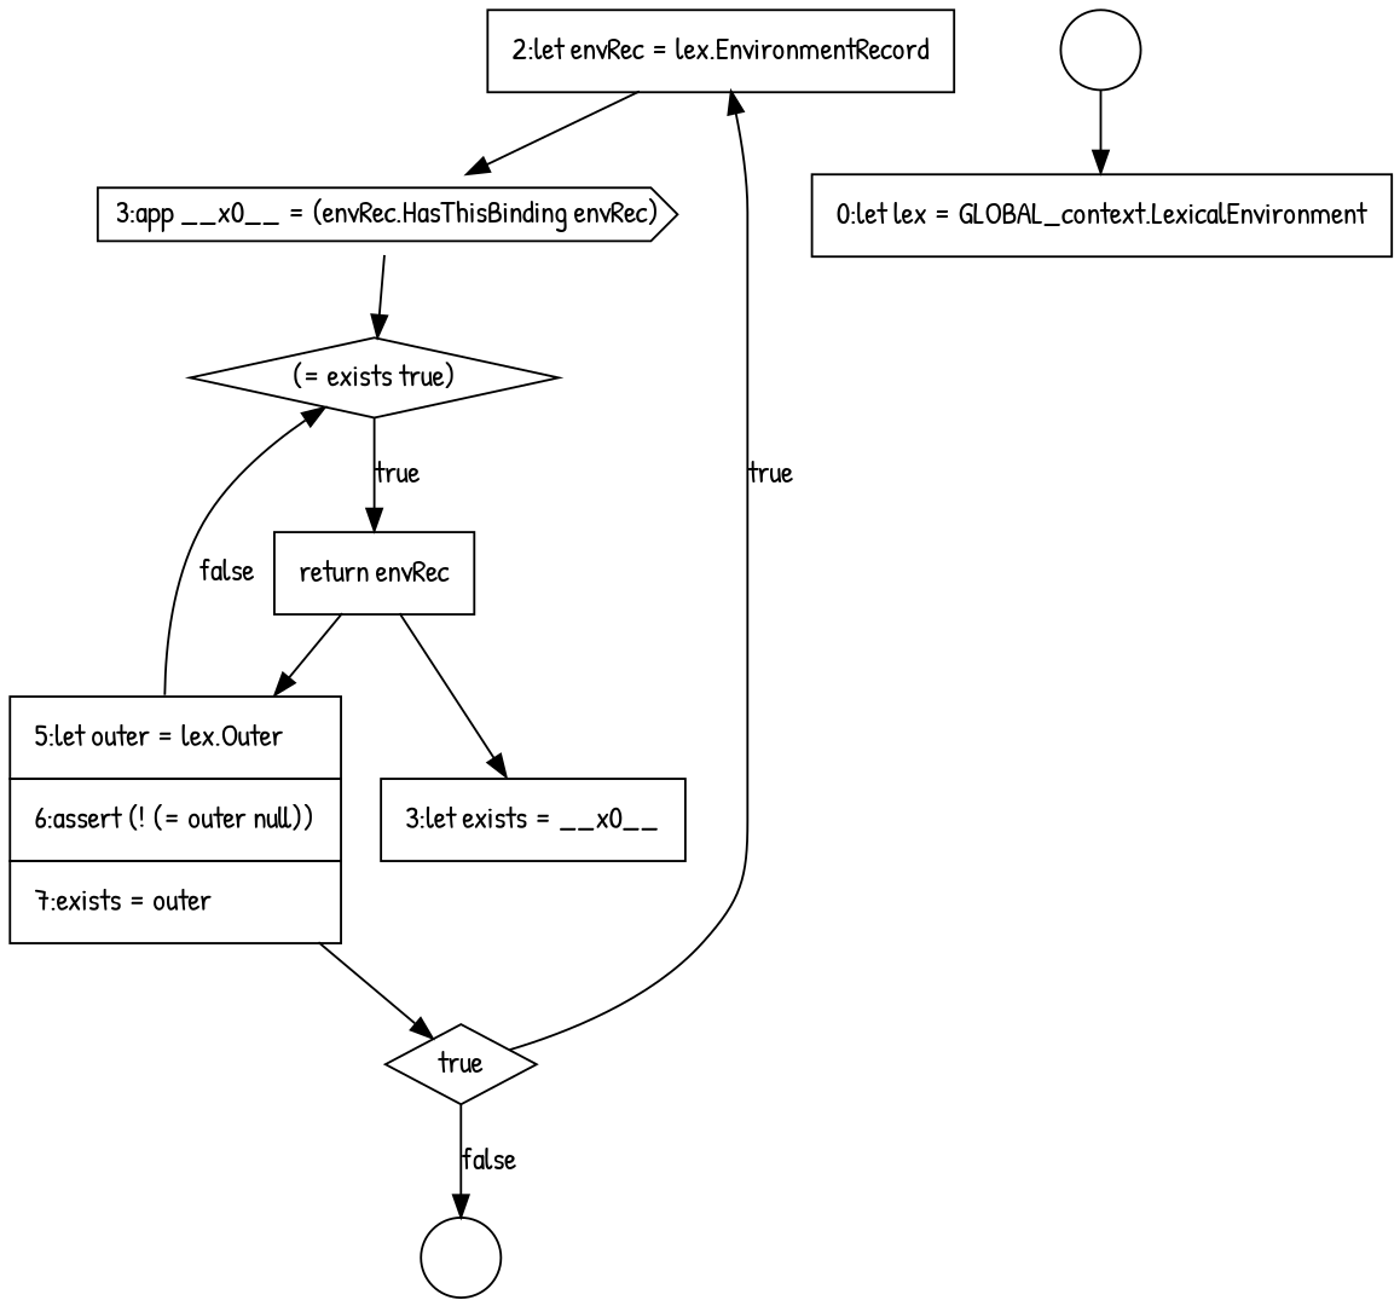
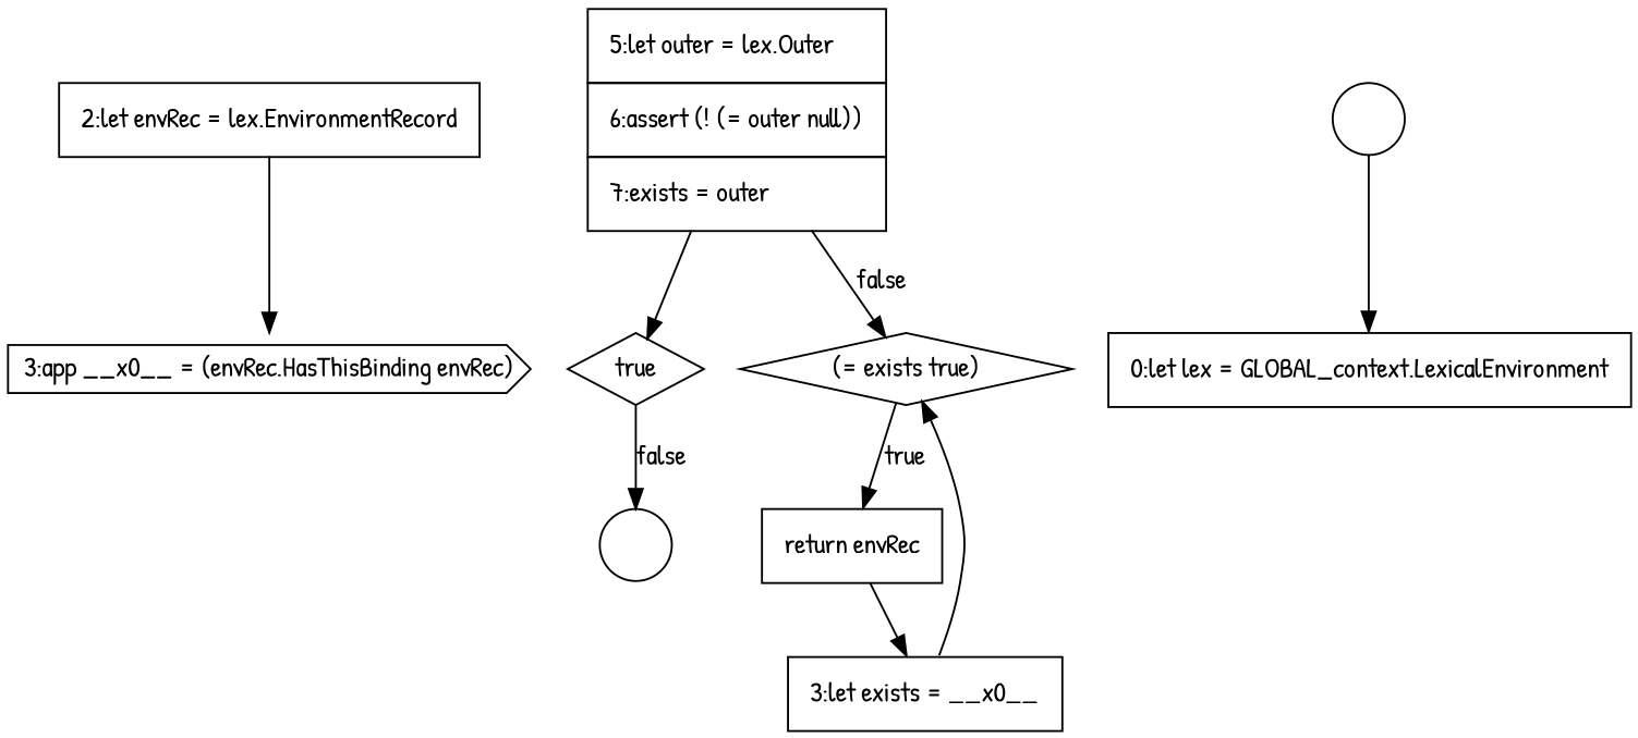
  digraph {
    fontname="Patrick Hand"
    node [color=black fillcolor=white fontname="Patrick Hand" shape=none style=filled]
    edge [color=black fontname="Patrick Hand"]
    n1 [label=<<font color="black">     <table border="0" cellborder="1" cellspacing="0" cellpadding="10">       <tr><td align="left">2:let envRec = lex.EnvironmentRecord</td></tr>     </table>   </font>> margin=0]
    n2 [label=<<font color="black">3:app __x0__ = (envRec.HasThisBinding envRec)</font>> shape=cds]
    n3 [label=<<font color="black">true</font>> shape=diamond]
    n4 [label=" " shape=circle]
    n5 [label=<<font color="black">(= exists true)</font>> shape=diamond]
    n6 [label=<<font color="black">     <table border="0" cellborder="1" cellspacing="0" cellpadding="10">       <tr><td align="left">return envRec</td></tr>     </table>   </font>> margin=0]
    n7 [label=<<font color="black">     <table border="0" cellborder="1" cellspacing="0" cellpadding="10">       <tr><td align="left">5:let outer = lex.Outer</td></tr>       <tr><td align="left">6:assert (! (= outer null))</td></tr>       <tr><td align="left">7:exists = outer</td></tr>     </table>   </font>> margin=0]
    n8 [label=<<font color="black">     <table border="0" cellborder="1" cellspacing="0" cellpadding="10">       <tr><td align="left">3:let exists = __x0__</td></tr>     </table>   </font>> margin=0]
    n9 [label=<<font color="black">     <table border="0" cellborder="1" cellspacing="0" cellpadding="10">       <tr><td align="left">0:let lex = GLOBAL_context.LexicalEnvironment</td></tr>     </table>   </font>> margin=0]
    n10 [label=" " shape=circle]
    n1 -> n2
-   n3 -> n1 [label=<<font color="black">true</font>>]
    n3 -> n4 [label=<<font color="black">false</font>>]
    n5 -> n6 [label=<<font color="black">true</font>>]
-   n6 -> n7
    n6 -> n8
    n7 -> n3
    n7 -> n5 [label=<<font color="black">false</font>>]
-   n2 -> n5
+   n8 -> n5
    n10 -> n9
  }
